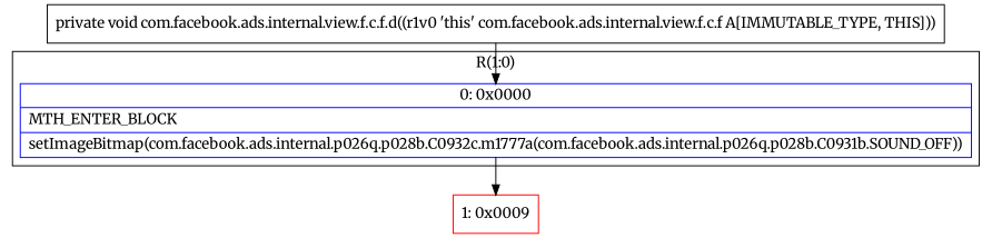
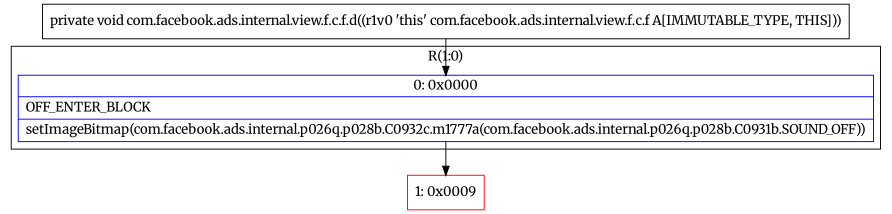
  digraph {
    fontname=Merriweather
    node [shape=record fontname=Merriweather]
    edge [fontname=Merriweather]
-   n1 [color=blue label="{0\:\ 0x0000|MTH_ENTER_BLOCK\l|setImageBitmap(com.facebook.ads.internal.p026q.p028b.C0932c.m1777a(com.facebook.ads.internal.p026q.p028b.C0931b.SOUND_OFF))\l}"]
+   n1 [color=blue label="{0\:\ 0x0000|OFF_ENTER_BLOCK\l|setImageBitmap(com.facebook.ads.internal.p026q.p028b.C0932c.m1777a(com.facebook.ads.internal.p026q.p028b.C0931b.SOUND_OFF))\l}"]
    n2 [color=red label="{1\:\ 0x0009}"]
    n3 [label="{private void com.facebook.ads.internal.view.f.c.f.d((r1v0 'this' com.facebook.ads.internal.view.f.c.f A[IMMUTABLE_TYPE, THIS])) }"]
    subgraph cluster_1 {
      label="R(1:0)"
      n1
    }
    n1 -> n2
    n3 -> n1
  }
